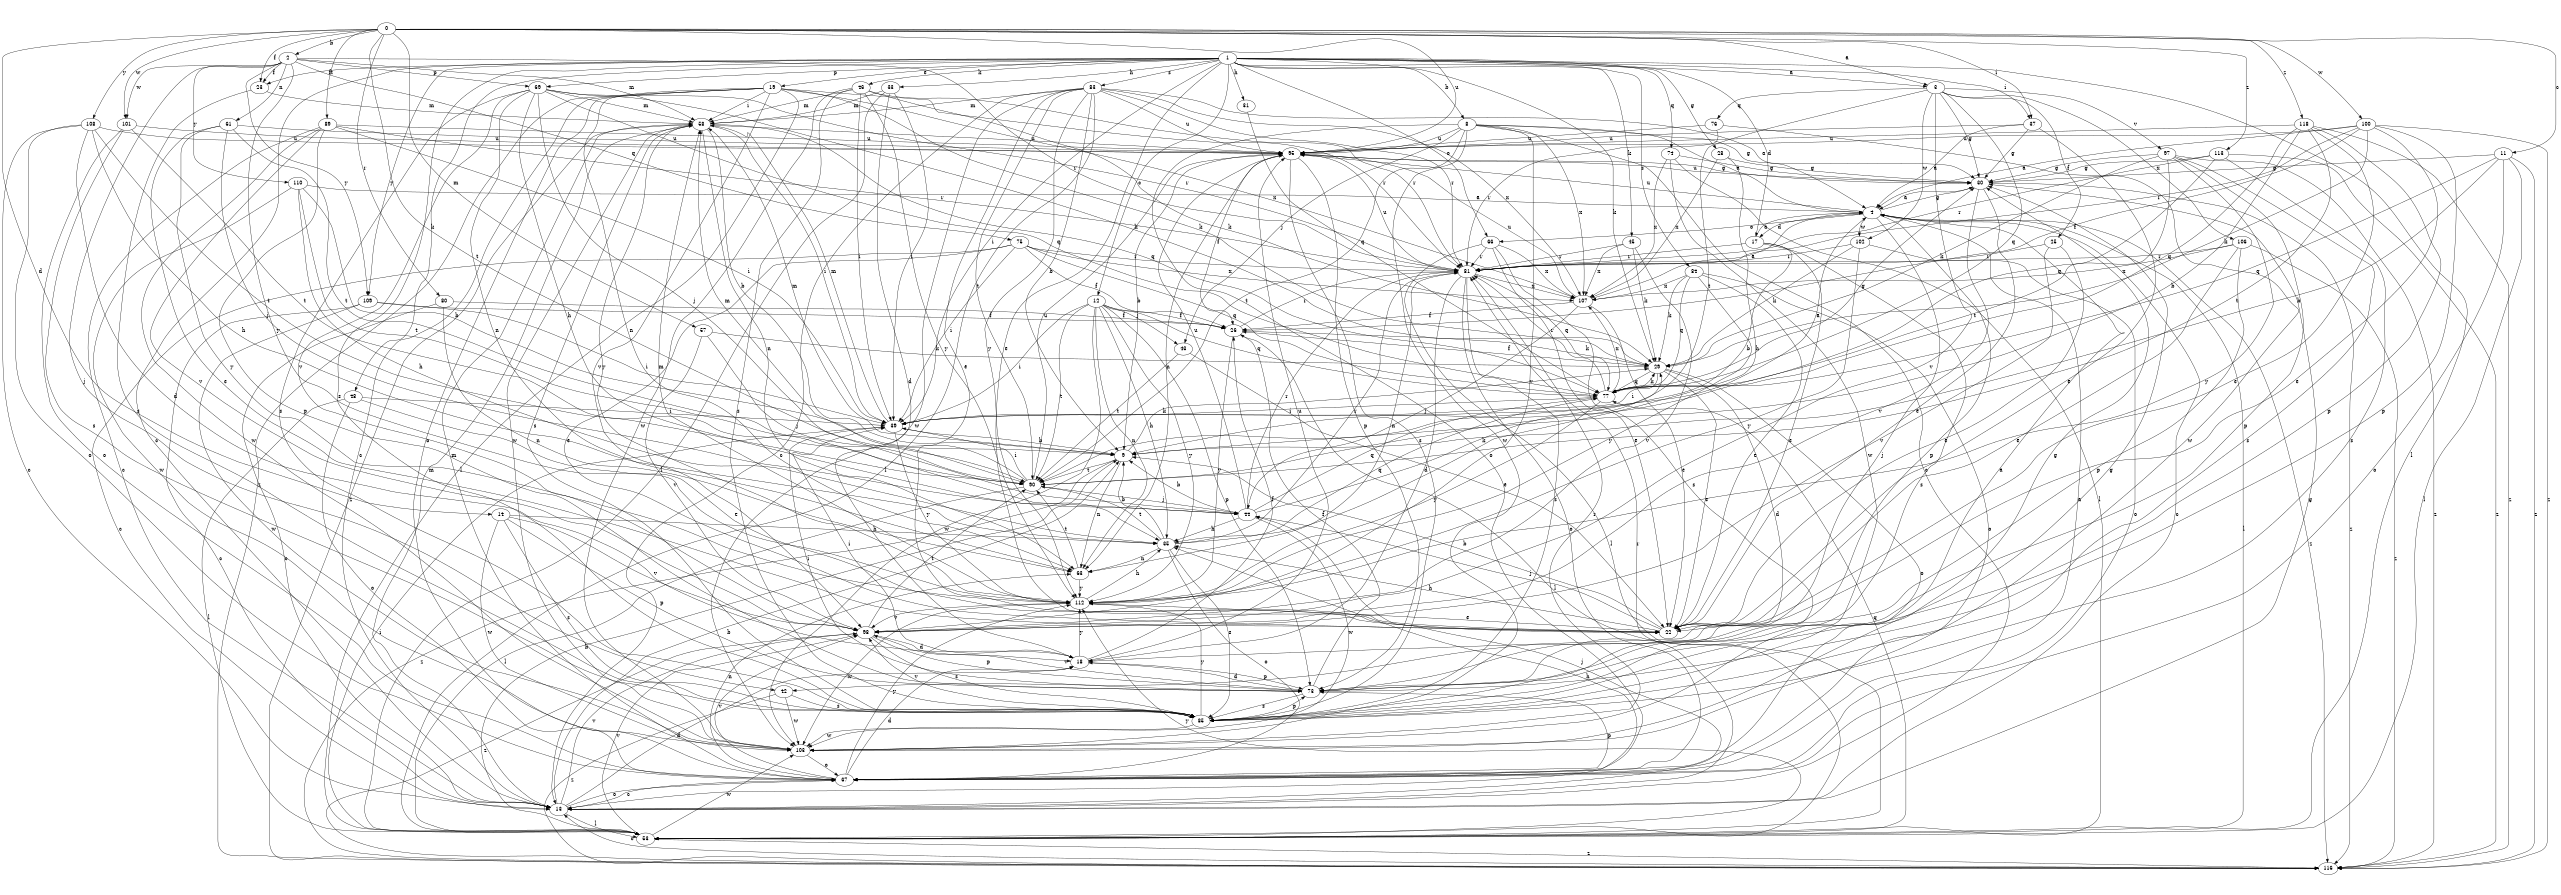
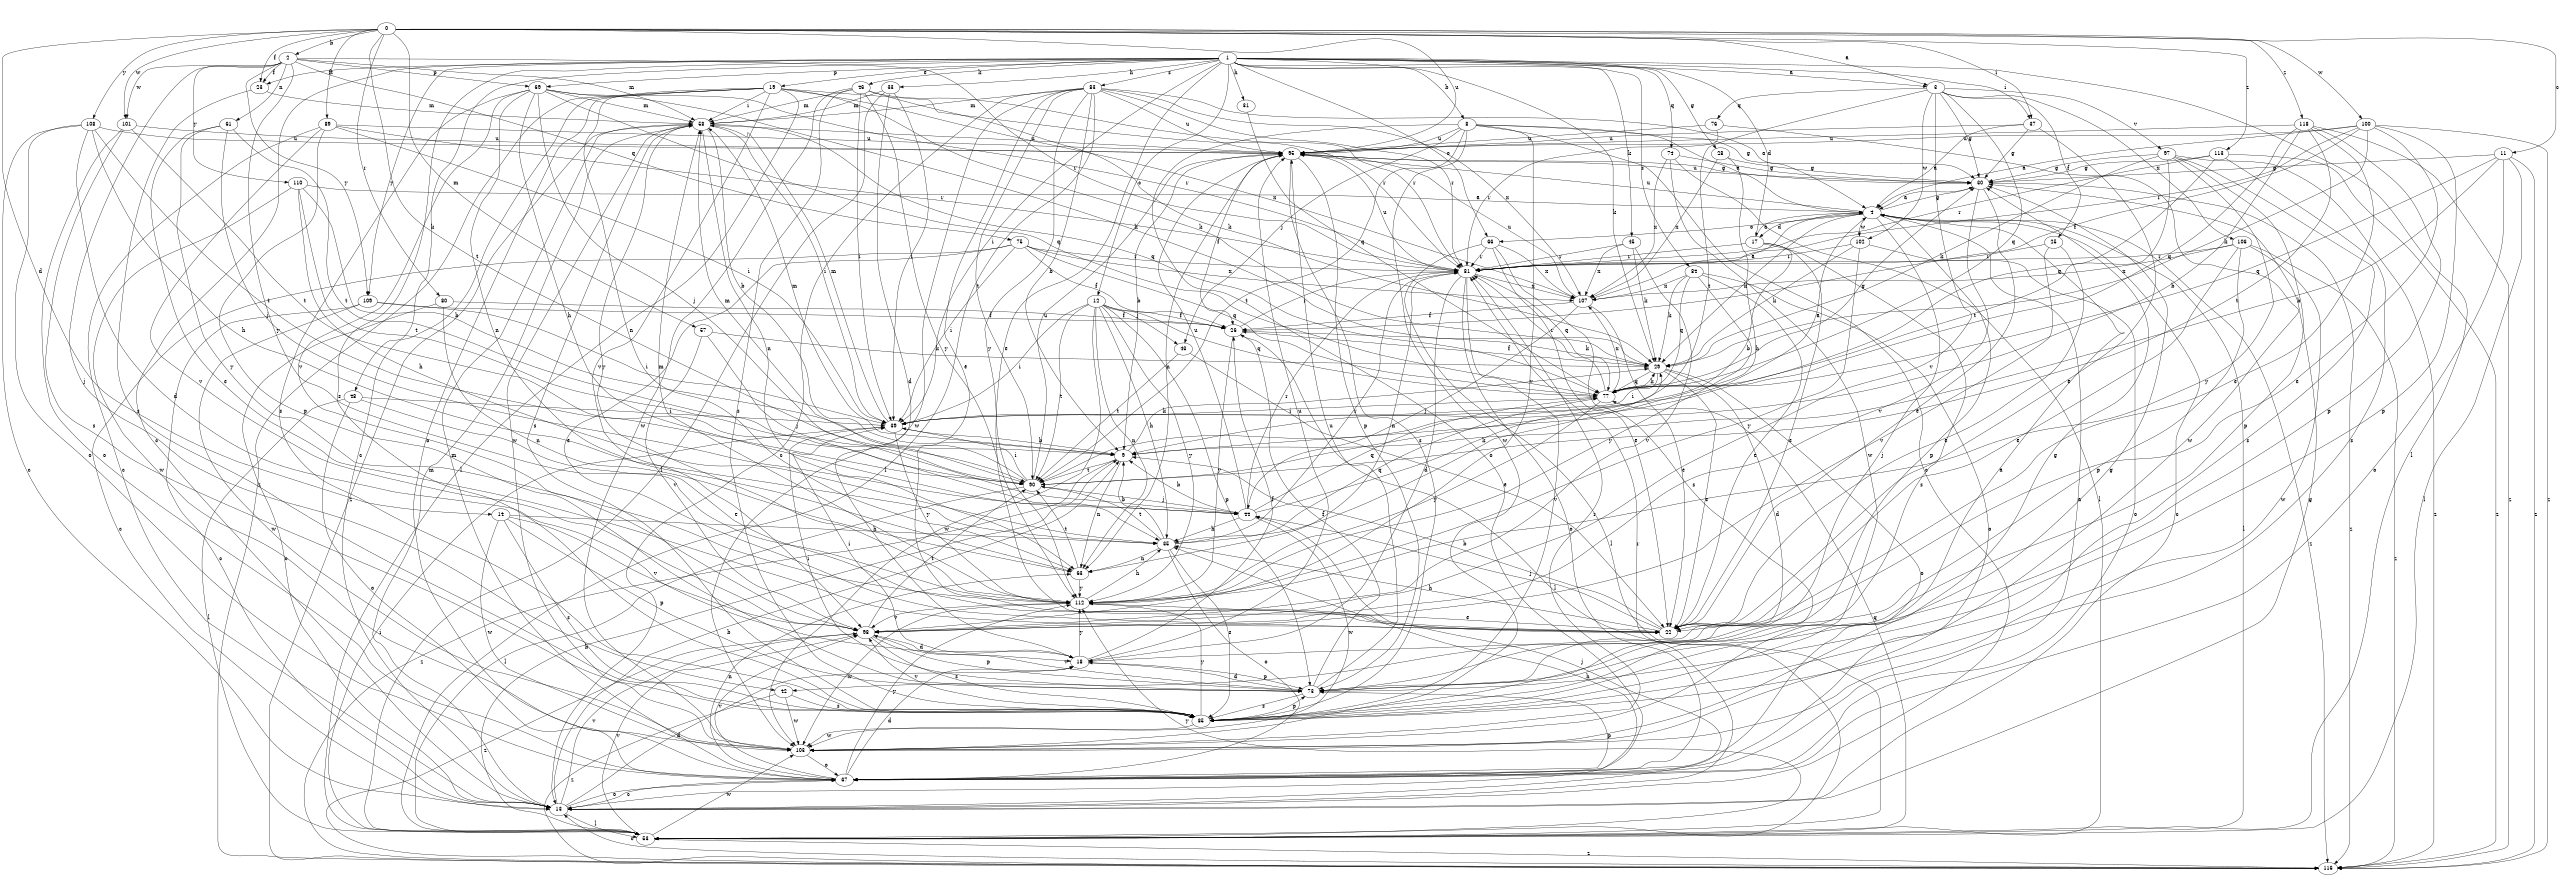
  strict digraph {
    0
    2
    3
    11
    14
    23
    37
    57
    80
    89
    90
    95
    100
    101
    108
    113
    n17 [label=118]
    69
    109
    42
    58
    61
    75
    81
    110
    112
    25
    30
    76
    77
    97
    98
    102
    106
    53
    116
    67
    9
    85
    73
    103
    35
    22
    4
    n45 [label=29]
    44
    13
    63
    26
    39
    18
    1
    8
    12
    17
    19
    28
    31
    33
    45
    46
    48
    66
    74
    83
    84
    43
    107
    0 -> 2 [label=b]
    0 -> 3 [label=a]
    0 -> 11 [label=c]
    0 -> 14 [label=d]
    0 -> 23 [label=f]
    0 -> 37 [label=i]
    0 -> 57 [label=m]
    0 -> 80 [label=r]
    0 -> 89 [label=t]
    0 -> 90 [label=t]
    0 -> 95 [label=u]
    0 -> 100 [label=w]
    0 -> 101 [label=w]
    0 -> 108 [label=y]
    0 -> 113 [label=z]
    0 -> n17 [label=z]
    2 -> 23 [label=f]
    2 -> 101 [label=w]
    2 -> 69 [label=p]
    2 -> 109 [label=y]
    2 -> 42 [label=j]
    2 -> 58 [label=m]
    2 -> 61 [label=n]
    2 -> 75 [label=q]
    2 -> 81 [label=r]
    2 -> 110 [label=y]
    2 -> 112 [label=y]
    3 -> 90 [label=t]
    3 -> 25 [label=f]
    3 -> 30 [label=g]
    3 -> 76 [label=q]
    3 -> 77 [label=q]
    3 -> 97 [label=v]
    3 -> 98 [label=v]
    3 -> 102 [label=w]
    3 -> 106 [label=x]
    11 -> 30 [label=g]
    11 -> 77 [label=q]
    11 -> 53 [label=l]
    11 -> 116 [label=z]
    11 -> 67 [label=o]
    11 -> 9 [label=b]
    14 -> 98 [label=v]
    14 -> 85 [label=s]
    14 -> 73 [label=p]
    14 -> 103 [label=w]
    14 -> 35 [label=h]
    23 -> 58 [label=m]
    23 -> 85 [label=s]
    37 -> 95 [label=u]
    37 -> 30 [label=g]
    37 -> 22 [label=e]
    37 -> 4 [label=a]
    57 -> 98 [label=v]
    57 -> n45 [label=k]
    57 -> 44 [label=j]
    80 -> 13 [label=c]
    80 -> 63 [label=n]
    80 -> 26 [label=f]
    89 -> 95 [label=u]
    89 -> 81 [label=r]
    89 -> 98 [label=v]
    89 -> 73 [label=p]
    89 -> 13 [label=c]
    89 -> 39 [label=i]
    90 -> 95 [label=u]
    90 -> 58 [label=m]
    90 -> 53 [label=l]
    90 -> 44 [label=j]
    90 -> 39 [label=i]
    95 -> 30 [label=g]
    95 -> 9 [label=b]
    95 -> 85 [label=s]
    95 -> 73 [label=p]
    95 -> 63 [label=n]
    95 -> 26 [label=f]
    100 -> 95 [label=u]
    100 -> 81 [label=r]
    100 -> 116 [label=z]
    100 -> 73 [label=p]
    100 -> 22 [label=e]
    100 -> 4 [label=a]
    100 -> n45 [label=k]
    100 -> 26 [label=f]
    101 -> 90 [label=t]
    101 -> 95 [label=u]
    101 -> 67 [label=o]
    101 -> 85 [label=s]
    108 -> 90 [label=t]
    108 -> 95 [label=u]
    108 -> 67 [label=o]
    108 -> 35 [label=h]
    108 -> 13 [label=c]
    108 -> 18 [label=d]
    113 -> 81 [label=r]
    113 -> 30 [label=g]
    113 -> 77 [label=q]
    113 -> 116 [label=z]
    113 -> 85 [label=s]
    n17 -> 90 [label=t]
    n17 -> 95 [label=u]
    n17 -> 77 [label=q]
    n17 -> 116 [label=z]
    n17 -> 9 [label=b]
    n17 -> 73 [label=p]
    n17 -> 22 [label=e]
    69 -> 58 [label=m]
    69 -> 81 [label=r]
    69 -> 77 [label=q]
    69 -> 98 [label=v]
    69 -> 85 [label=s]
    69 -> 35 [label=h]
    69 -> n45 [label=k]
    69 -> 44 [label=j]
    69 -> 63 [label=n]
    109 -> 103 [label=w]
    109 -> 13 [label=c]
    109 -> 26 [label=f]
    109 -> 39 [label=i]
    42 -> 116 [label=z]
    42 -> 85 [label=s]
    42 -> 103 [label=w]
    58 -> 95 [label=u]
    58 -> 112 [label=y]
    58 -> 77 [label=q]
    58 -> 116 [label=z]
    58 -> 9 [label=b]
    58 -> 85 [label=s]
    58 -> 103 [label=w]
    58 -> 63 [label=n]
    58 -> 39 [label=i]
    61 -> 90 [label=t]
    61 -> 112 [label=y]
    61 -> 22 [label=e]
    61 -> 44 [label=j]
    75 -> 81 [label=r]
    75 -> 77 [label=q]
    75 -> 22 [label=e]
    75 -> 13 [label=c]
    75 -> 26 [label=f]
    75 -> 39 [label=i]
    75 -> 107 [label=x]
    81 -> 95 [label=u]
    81 -> 77 [label=q]
    81 -> 67 [label=o]
-   81 -> 85 [label=s]
+   81 -> 85 [label=v]
    81 -> 63 [label=n]
    81 -> 18 [label=d]
    81 -> 107 [label=x]
    110 -> 90 [label=t]
    110 -> 9 [label=b]
    110 -> 103 [label=w]
    110 -> 35 [label=h]
    110 -> 4 [label=a]
    112 -> 58 [label=m]
    112 -> 98 [label=v]
    112 -> 103 [label=w]
    112 -> 35 [label=h]
    112 -> 22 [label=e]
    25 -> 81 [label=r]
    25 -> 98 [label=v]
    25 -> 22 [label=e]
    30 -> 95 [label=u]
    30 -> 98 [label=v]
    30 -> 116 [label=z]
    30 -> 22 [label=e]
    30 -> 4 [label=a]
    76 -> 95 [label=u]
    76 -> 81 [label=r]
    76 -> 103 [label=w]
    77 -> 81 [label=r]
    77 -> 112 [label=y]
    77 -> 30 [label=g]
    77 -> n45 [label=k]
    77 -> 39 [label=i]
    77 -> 107 [label=x]
    97 -> 90 [label=t]
    97 -> 112 [label=y]
    97 -> 30 [label=g]
    97 -> 116 [label=z]
    97 -> 85 [label=s]
    97 -> 73 [label=p]
    97 -> n45 [label=k]
    98 -> 90 [label=t]
    98 -> 116 [label=z]
    98 -> 85 [label=s]
    98 -> 73 [label=p]
    98 -> 18 [label=d]
    102 -> 81 [label=r]
    102 -> 112 [label=y]
    102 -> 67 [label=o]
    102 -> n45 [label=k]
    106 -> 81 [label=r]
    106 -> 116 [label=z]
    106 -> 73 [label=p]
-   89 -> 103 [label=w]
+   106 -> 103 [label=w]
    106 -> 22 [label=e]
    106 -> 107 [label=x]
    53 -> 112 [label=y]
    53 -> 77 [label=q]
    53 -> 98 [label=v]
    53 -> 116 [label=z]
    53 -> 9 [label=b]
    53 -> 103 [label=w]
    53 -> 39 [label=i]
    116 -> 13 [label=c]
    67 -> 58 [label=m]
    67 -> 112 [label=y]
    67 -> 98 [label=v]
    67 -> 73 [label=p]
    67 -> 4 [label=a]
    67 -> 13 [label=c]
    67 -> 63 [label=n]
    67 -> 18 [label=d]
    9 -> 90 [label=t]
    9 -> 58 [label=m]
    9 -> 116 [label=z]
    9 -> n45 [label=k]
    9 -> 63 [label=n]
    85 -> 112 [label=y]
    85 -> 30 [label=g]
    85 -> 98 [label=v]
    85 -> 73 [label=p]
    85 -> 103 [label=w]
    85 -> 4 [label=a]
-   61 -> 95 [label=u]
+   73 -> 95 [label=u]
    73 -> 98 [label=v]
    73 -> 85 [label=s]
    73 -> 26 [label=f]
    73 -> 39 [label=i]
    73 -> 18 [label=d]
    103 -> 81 [label=r]
    103 -> 30 [label=g]
    103 -> 67 [label=o]
    35 -> 90 [label=t]
    35 -> 81 [label=r]
    35 -> 77 [label=q]
    35 -> 67 [label=o]
    35 -> 9 [label=b]
    35 -> 85 [label=s]
    35 -> 63 [label=n]
    22 -> 9 [label=b]
    22 -> 35 [label=h]
    22 -> 44 [label=j]
    4 -> 95 [label=u]
    4 -> 42 [label=j]
    4 -> 30 [label=g]
    4 -> 102 [label=w]
    4 -> 53 [label=l]
    4 -> 116 [label=z]
    4 -> 73 [label=p]
+   4 -> n45 [label=k]
    4 -> 13 [label=c]
    4 -> 17 [label=d]
    4 -> 66 [label=o]
    n45 -> 77 [label=q]
    n45 -> 67 [label=o]
    n45 -> 22 [label=e]
    n45 -> 26 [label=f]
    n45 -> 39 [label=i]
    n45 -> 18 [label=d]
    44 -> 95 [label=u]
    44 -> 81 [label=r]
    44 -> 77 [label=q]
    44 -> 9 [label=b]
    44 -> 103 [label=w]
    44 -> 35 [label=h]
    44 -> n45 [label=k]
    13 -> 58 [label=m]
    13 -> 81 [label=r]
    13 -> 30 [label=g]
    13 -> 98 [label=v]
    13 -> 53 [label=l]
    13 -> 67 [label=o]
    13 -> 9 [label=b]
    13 -> 35 [label=h]
    13 -> 44 [label=j]
    13 -> 18 [label=d]
    63 -> 90 [label=t]
    63 -> 112 [label=y]
    26 -> 81 [label=r]
    26 -> 112 [label=y]
    26 -> 53 [label=l]
    26 -> n45 [label=k]
    39 -> 58 [label=m]
    39 -> 112 [label=y]
    39 -> 9 [label=b]
    39 -> 4 [label=a]
    18 -> 95 [label=u]
    18 -> 112 [label=y]
    18 -> 73 [label=p]
    18 -> 26 [label=f]
    18 -> 39 [label=i]
    1 -> 3 [label=a]
    1 -> 23 [label=f]
    1 -> 37 [label=i]
    1 -> 69 [label=p]
    1 -> 109 [label=y]
    1 -> 53 [label=l]
    1 -> 85 [label=s]
    1 -> 22 [label=e]
    1 -> n45 [label=k]
    1 -> 13 [label=c]
    1 -> 39 [label=i]
    1 -> 8 [label=b]
    1 -> 12 [label=c]
    1 -> 17 [label=d]
    1 -> 19 [label=e]
    1 -> 28 [label=g]
    1 -> 31 [label=h]
    1 -> 33 [label=h]
    1 -> 45 [label=k]
    1 -> 46 [label=k]
    1 -> 48 [label=k]
    1 -> 66 [label=o]
    1 -> 74 [label=q]
    1 -> 83 [label=s]
    1 -> 84 [label=s]
    8 -> 90 [label=t]
    8 -> 95 [label=u]
    8 -> 30 [label=g]
    8 -> 98 [label=v]
    8 -> 67 [label=o]
    8 -> 103 [label=w]
    8 -> 4 [label=a]
    8 -> 13 [label=c]
    8 -> 43 [label=j]
-   8 -> 107 [label=x]
    12 -> 90 [label=t]
    12 -> 112 [label=y]
    12 -> 77 [label=q]
    12 -> 73 [label=p]
    12 -> 103 [label=w]
    12 -> 35 [label=h]
    12 -> 63 [label=n]
    12 -> 26 [label=f]
    12 -> 39 [label=i]
    12 -> 43 [label=j]
    17 -> 81 [label=r]
    17 -> 9 [label=b]
    17 -> 85 [label=s]
    17 -> 22 [label=e]
    17 -> 4 [label=a]
    19 -> 58 [label=i]
    19 -> 81 [label=r]
    19 -> 98 [label=v]
    19 -> 53 [label=l]
    19 -> 116 [label=z]
    19 -> 67 [label=o]
    19 -> n45 [label=k]
    19 -> 13 [label=c]
    19 -> 63 [label=n]
    19 -> 107 [label=x]
    28 -> 30 [label=g]
    28 -> 35 [label=h]
    28 -> 107 [label=x]
    31 -> 77 [label=q]
    33 -> 58 [label=m]
    33 -> 53 [label=l]
    33 -> 39 [label=i]
    33 -> 18 [label=d]
    45 -> 81 [label=r]
    45 -> 98 [label=v]
    45 -> n45 [label=k]
    45 -> 107 [label=x]
    46 -> 58 [label=m]
    46 -> 81 [label=r]
    46 -> 112 [label=y]
    46 -> 85 [label=s]
    46 -> 103 [label=w]
    46 -> n45 [label=k]
    46 -> 39 [label=i]
    48 -> 53 [label=l]
    48 -> 67 [label=o]
    48 -> 22 [label=e]
    48 -> 39 [label=i]
    66 -> 81 [label=r]
    66 -> 53 [label=l]
    66 -> 85 [label=s]
    66 -> 22 [label=e]
    66 -> 107 [label=x]
    74 -> 30 [label=g]
    74 -> 53 [label=l]
    74 -> 103 [label=w]
    74 -> 107 [label=x]
    83 -> 90 [label=t]
    83 -> 95 [label=u]
    83 -> 58 [label=m]
    83 -> 81 [label=r]
    83 -> 112 [label=y]
    83 -> 53 [label=l]
    83 -> 9 [label=b]
    83 -> 103 [label=w]
    83 -> 22 [label=e]
    83 -> 4 [label=a]
    83 -> 13 [label=c]
    83 -> 107 [label=x]
    84 -> 112 [label=y]
    84 -> 77 [label=q]
    84 -> 67 [label=o]
    84 -> 22 [label=e]
    84 -> n45 [label=k]
    84 -> 107 [label=x]
    43 -> 90 [label=t]
    43 -> 22 [label=e]
    107 -> 95 [label=u]
    107 -> 22 [label=e]
    107 -> 4 [label=a]
    107 -> 44 [label=j]
    107 -> 26 [label=f]
  }
